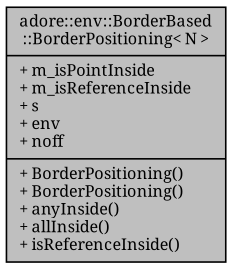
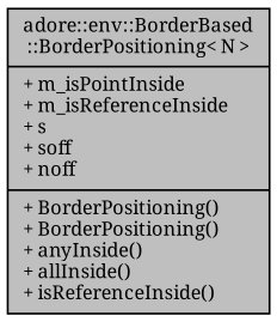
  digraph {
    fontname="Noto Serif"
-   n1 [color=black fillcolor=grey75 fontcolor=black fontname="Noto Serif" fontsize=10 height=0.2 label="{adore::env::BorderBased\l::BorderPositioning\< N \>\n|+ m_isPointInside\l+ m_isReferenceInside\l+ s\l+ env\l+ noff\l|+ BorderPositioning()\l+ BorderPositioning()\l+ anyInside()\l+ allInside()\l+ isReferenceInside()\l}" shape=record style=filled width=0.4]
+   n1 [color=black fillcolor=grey75 fontcolor=black fontname="Noto Serif" fontsize=10 height=0.2 label="{adore::env::BorderBased\l::BorderPositioning\< N \>\n|+ m_isPointInside\l+ m_isReferenceInside\l+ s\l+ soff\l+ noff\l|+ BorderPositioning()\l+ BorderPositioning()\l+ anyInside()\l+ allInside()\l+ isReferenceInside()\l}" shape=record style=filled width=0.4]
  }
